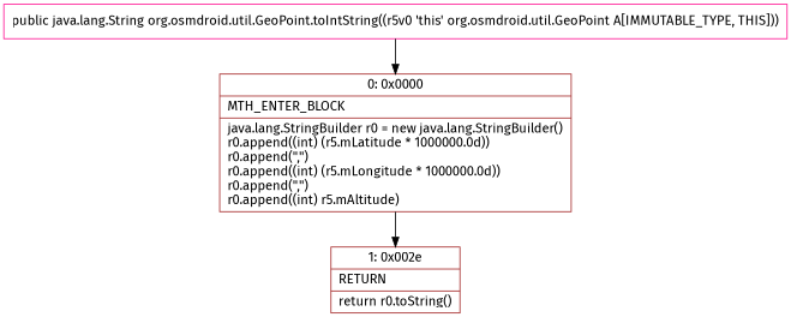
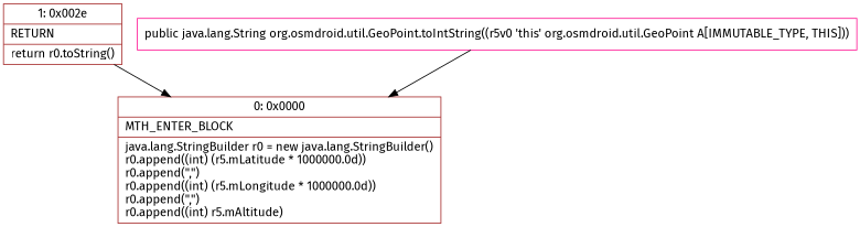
  digraph {
    fontname="Fira Sans"
    node [shape=record color=brown fontname="Fira Sans"]
    edge [fontname="Fira Sans"]
    n1 [label="{0\:\ 0x0000|MTH_ENTER_BLOCK\l|java.lang.StringBuilder r0 = new java.lang.StringBuilder()\lr0.append((int) (r5.mLatitude * 1000000.0d))\lr0.append(\",\")\lr0.append((int) (r5.mLongitude * 1000000.0d))\lr0.append(\",\")\lr0.append((int) r5.mAltitude)\l}"]
    n2 [label="{1\:\ 0x002e|RETURN\l|return r0.toString()\l}"]
    n3 [label="{public java.lang.String org.osmdroid.util.GeoPoint.toIntString((r5v0 'this' org.osmdroid.util.GeoPoint A[IMMUTABLE_TYPE, THIS])) }" color=deeppink]
-   n1 -> n2
+   n2 -> n1
    n3 -> n1
  }
